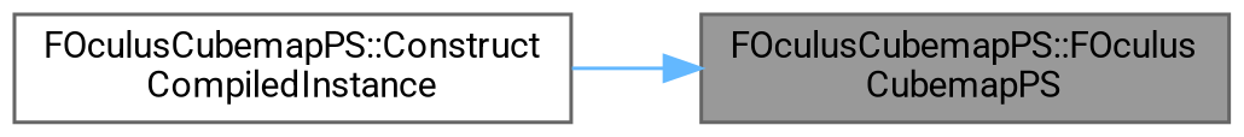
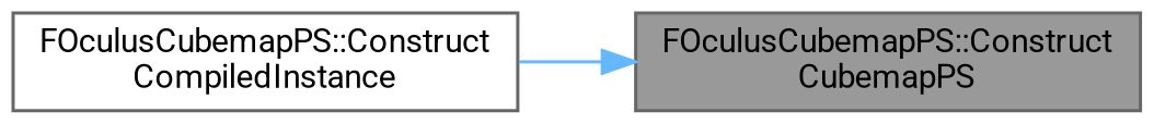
  digraph {
    rankdir=RL
    fontname=Roboto
    node [fontname=Roboto fontsize=10 shape=box style=filled]
-   n1 [color=gray40 fillcolor=grey60 fontcolor=black height=0.2 label="FOculusCubemapPS::FOculus\lCubemapPS" width=0.4]
+   n1 [color=gray40 fillcolor=grey60 fontcolor=black height=0.2 label="FOculusCubemapPS::Construct\lCubemapPS" width=0.4]
    n2 [color=grey40 fillcolor=white height=0.2 label="FOculusCubemapPS::Construct\lCompiledInstance" width=0.4]
    n1 -> n2 [color=steelblue1 dir=back fontname=Roboto fontsize=10 labelfontname=Helvetica labelfontsize=10 style=solid]
  }
